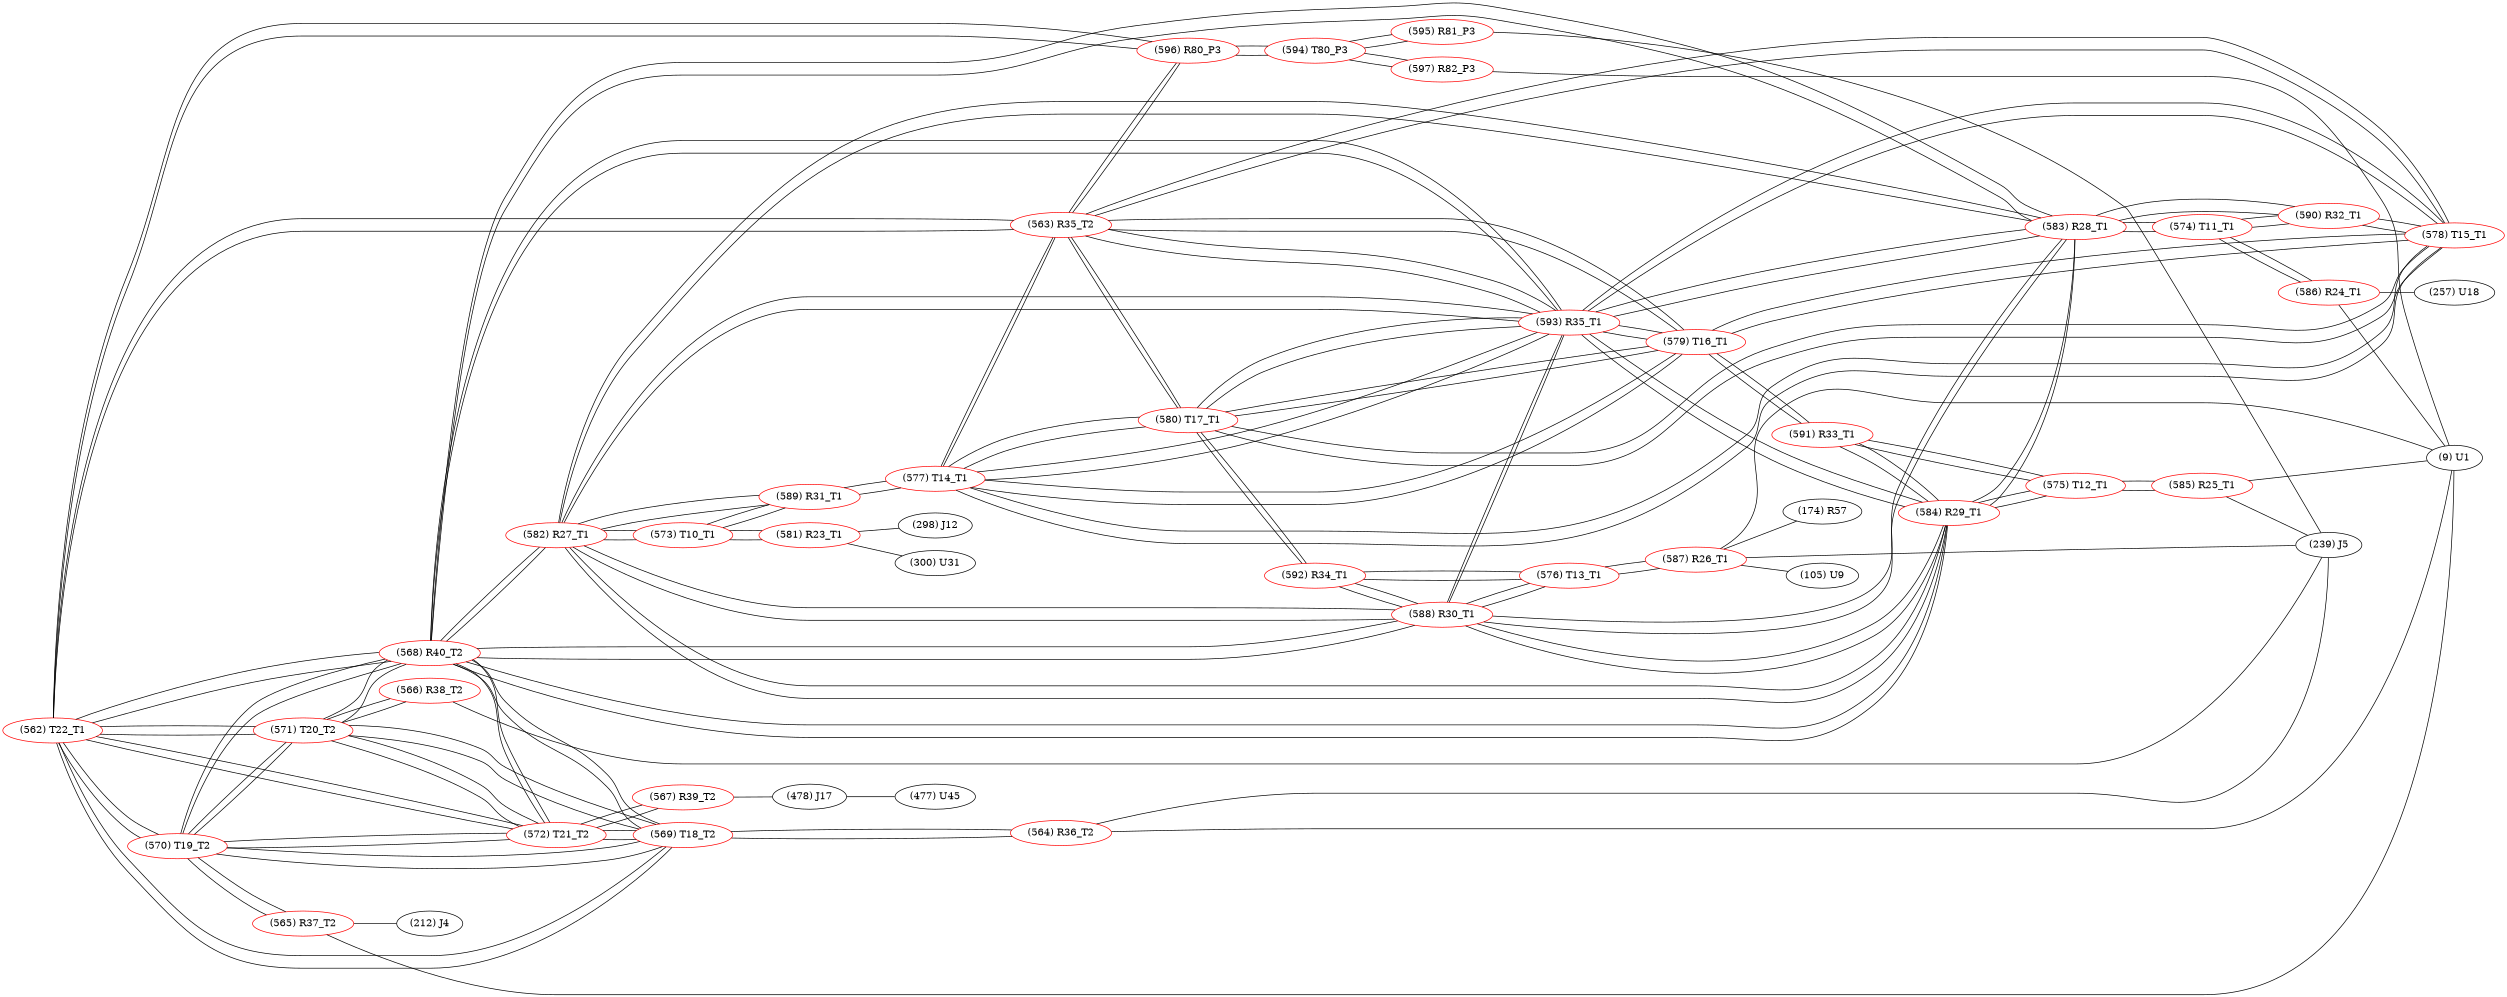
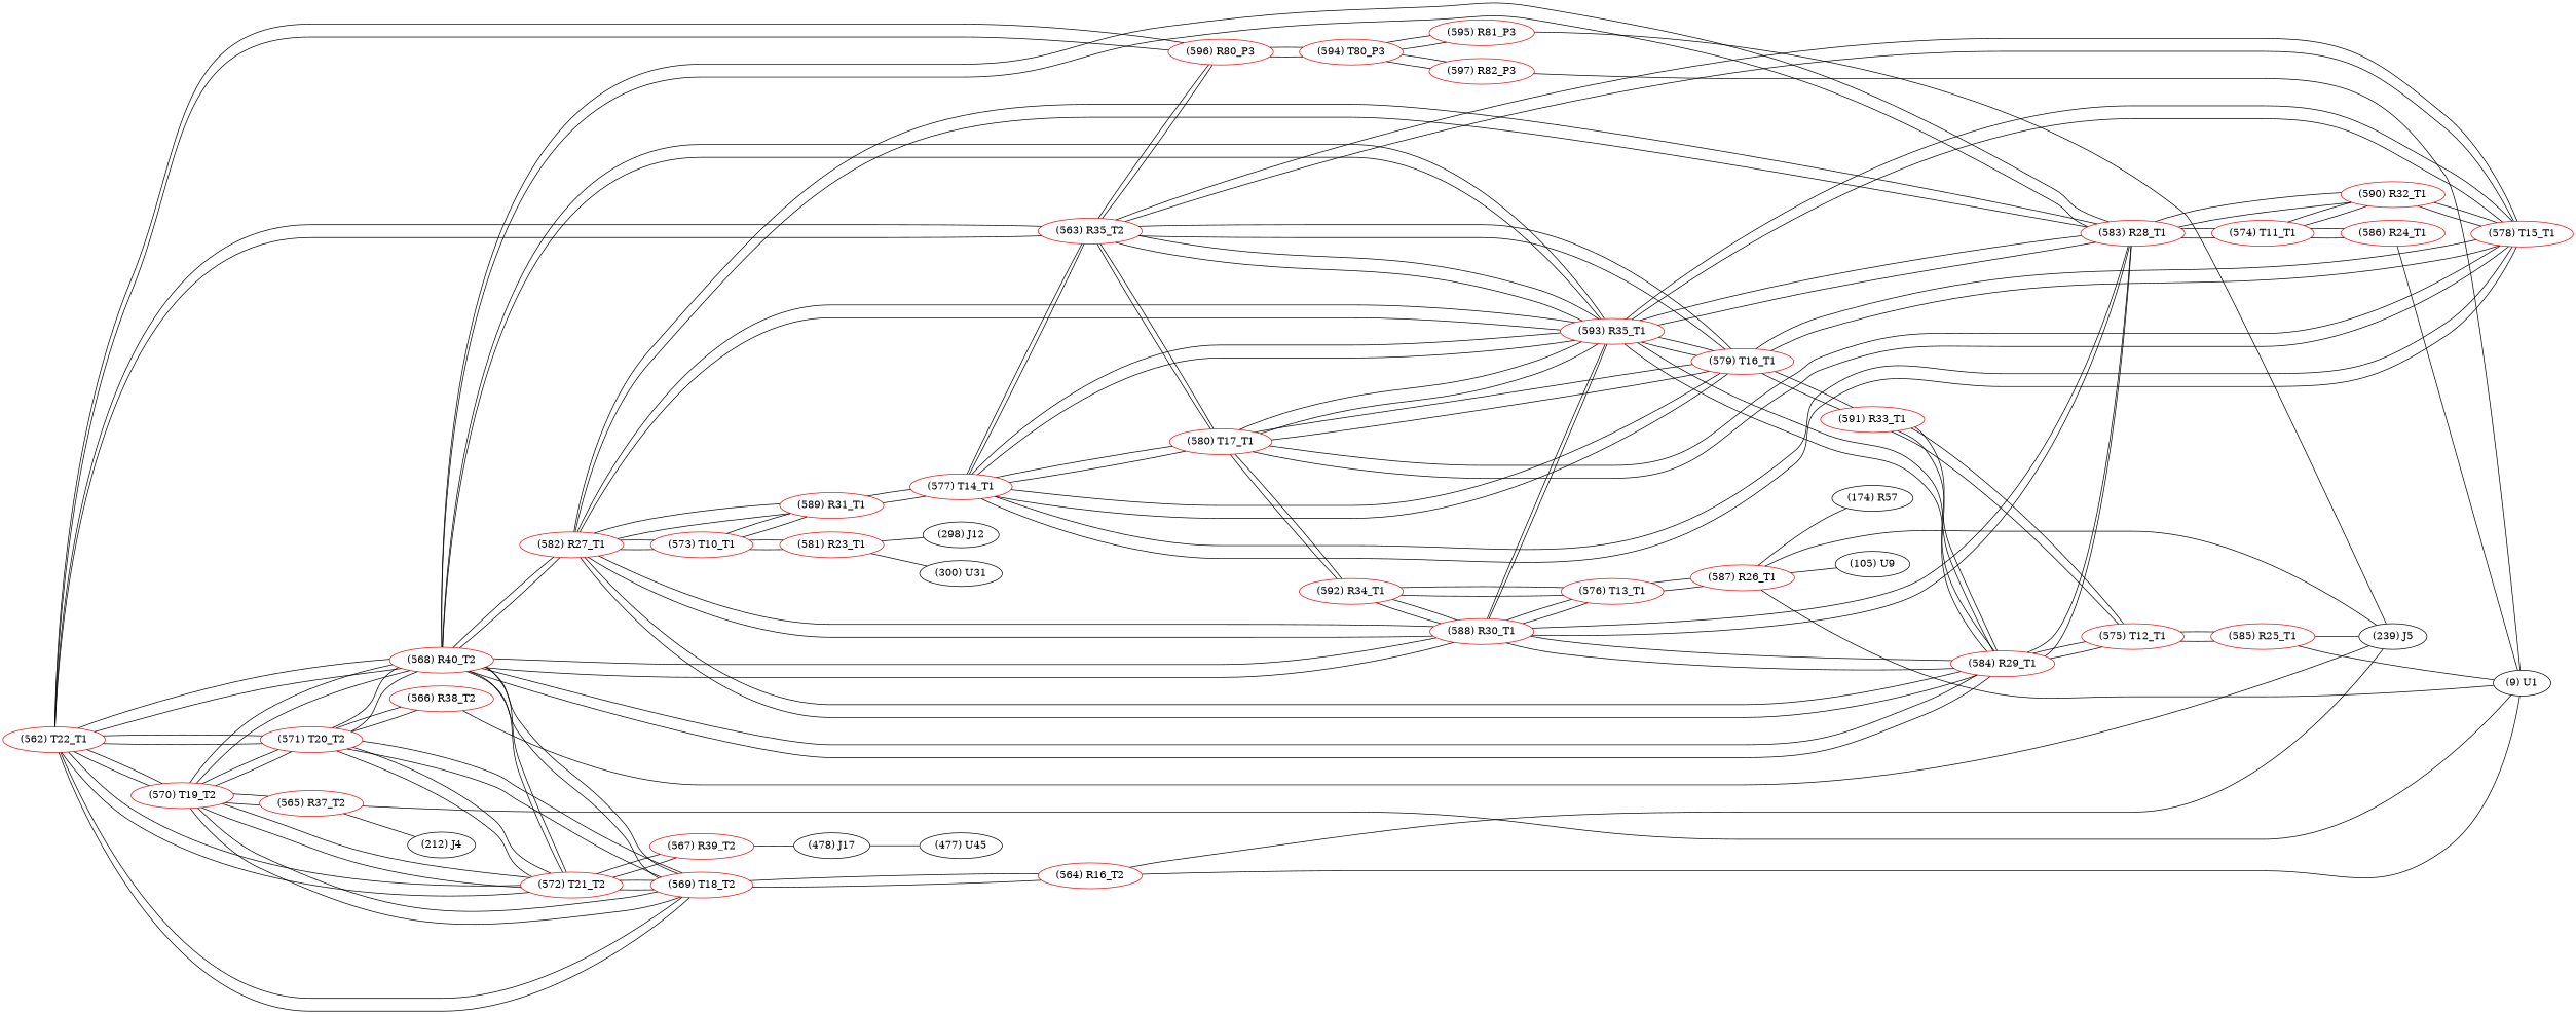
  graph {
    rankdir=LR
    node [color=red]
    n1 [label="(562) T22_T1"]
    n2 [label="(570) T19_T2"]
    n3 [label="(571) T20_T2"]
    n4 [label="(572) T21_T2"]
    n5 [label="(569) T18_T2"]
    n6 [label="(568) R40_T2"]
    n7 [label="(596) R80_P3"]
    n8 [label="(563) R35_T2"]
    n9 [label="(565) R37_T2"]
    n10 [label="(566) R38_T2"]
    n11 [label="(567) R39_T2"]
-   n12 [label="(564) R36_T2"]
+   n12 [label="(564) R16_T2"]
    n13 [label="(593) R35_T1"]
    n14 [label="(584) R29_T1"]
    n15 [label="(583) R28_T1"]
    n16 [label="(588) R30_T1"]
    n17 [label="(582) R27_T1"]
    n18 [label="(594) T80_P3"]
    n19 [label="(578) T15_T1"]
    n20 [label="(579) T16_T1"]
    n21 [label="(577) T14_T1"]
    n22 [label="(580) T17_T1"]
    n23 [label="(9) U1" color=""]
    n24 [label="(212) J4" color=""]
    n25 [label="(239) J5" color=""]
    n26 [label="(478) J17" color=""]
    n27 [label="(591) R33_T1"]
    n28 [label="(575) T12_T1"]
    n29 [label="(590) R32_T1"]
    n30 [label="(574) T11_T1"]
    n31 [label="(592) R34_T1"]
    n32 [label="(576) T13_T1"]
    n33 [label="(589) R31_T1"]
    n34 [label="(573) T10_T1"]
    n35 [label="(595) R81_P3"]
    n36 [label="(597) R82_P3"]
    n37 [label="(477) U45" color=""]
    n38 [label="(585) R25_T1"]
    n39 [label="(586) R24_T1"]
    n40 [label="(587) R26_T1"]
    n41 [label="(581) R23_T1"]
    n42 [label="(300) U31" color=""]
    n43 [label="(298) J12" color=""]
-   n44 [label="(257) U18" color=""]
    n45 [label="(105) U9" color=""]
    n46 [label="(174) R57" color=""]
    n1 -- n2
    n1 -- n3
    n1 -- n4
    n1 -- n5
    n1 -- n6
    n1 -- n7
    n1 -- n8
    n2 -- n1
    n2 -- n3
    n2 -- n4
    n2 -- n5
    n2 -- n6
    n2 -- n9
    n3 -- n1
    n3 -- n2
    n3 -- n4
    n3 -- n5
    n3 -- n6
    n3 -- n10
    n4 -- n1
    n4 -- n2
    n4 -- n3
    n4 -- n5
    n4 -- n6
    n4 -- n11
    n5 -- n1
    n5 -- n2
    n5 -- n3
    n5 -- n4
    n5 -- n6
    n5 -- n12
    n6 -- n1
    n6 -- n2
    n6 -- n3
    n6 -- n4
    n6 -- n5
    n6 -- n13
    n6 -- n14
    n6 -- n15
    n6 -- n16
    n6 -- n17
    n7 -- n1
    n7 -- n8
    n7 -- n18
    n8 -- n1
    n8 -- n7
    n8 -- n13
    n8 -- n19
    n8 -- n20
    n8 -- n21
    n8 -- n22
    n9 -- n2
    n9 -- n23
    n9 -- n24
    n10 -- n3
    n10 -- n25
    n11 -- n4
    n11 -- n26
    n12 -- n5
    n12 -- n23
    n12 -- n25
    n13 -- n6
    n13 -- n8
    n13 -- n14
    n13 -- n15
    n13 -- n16
    n13 -- n17
    n13 -- n19
    n13 -- n20
    n13 -- n21
    n13 -- n22
    n14 -- n6
    n14 -- n13
    n14 -- n15
    n14 -- n16
    n14 -- n17
    n14 -- n27
    n14 -- n28
    n15 -- n6
    n15 -- n13
    n15 -- n14
    n15 -- n16
    n15 -- n17
    n15 -- n29
    n15 -- n30
    n16 -- n6
    n16 -- n13
    n16 -- n14
    n16 -- n15
    n16 -- n17
    n16 -- n31
    n16 -- n32
    n17 -- n6
    n17 -- n13
    n17 -- n14
    n17 -- n15
    n17 -- n16
    n17 -- n33
    n17 -- n34
    n18 -- n7
    n18 -- n35
    n18 -- n36
    n19 -- n8
    n19 -- n13
    n19 -- n20
    n19 -- n21
    n19 -- n22
    n19 -- n29
    n20 -- n8
    n20 -- n13
    n20 -- n19
    n20 -- n21
    n20 -- n22
    n20 -- n27
    n21 -- n8
    n21 -- n13
    n21 -- n19
    n21 -- n20
    n21 -- n22
    n21 -- n33
    n22 -- n8
    n22 -- n13
    n22 -- n19
    n22 -- n20
    n22 -- n21
    n22 -- n31
    n26 -- n37
    n27 -- n14
    n27 -- n20
    n27 -- n28
    n28 -- n14
    n28 -- n27
    n28 -- n38
    n29 -- n15
    n29 -- n19
    n29 -- n30
    n30 -- n15
    n30 -- n29
    n30 -- n39
    n31 -- n16
    n31 -- n22
    n31 -- n32
    n32 -- n16
    n32 -- n31
    n32 -- n40
    n33 -- n17
    n33 -- n21
    n33 -- n34
    n34 -- n17
    n34 -- n33
    n34 -- n41
    n35 -- n18
    n35 -- n25
    n36 -- n18
    n36 -- n23
    n38 -- n23
    n38 -- n25
    n38 -- n28
    n39 -- n23
    n39 -- n30
-   n39 -- n44
    n40 -- n23
    n40 -- n25
    n40 -- n32
    n40 -- n45
    n40 -- n46
    n41 -- n34
    n41 -- n42
    n41 -- n43
  }
